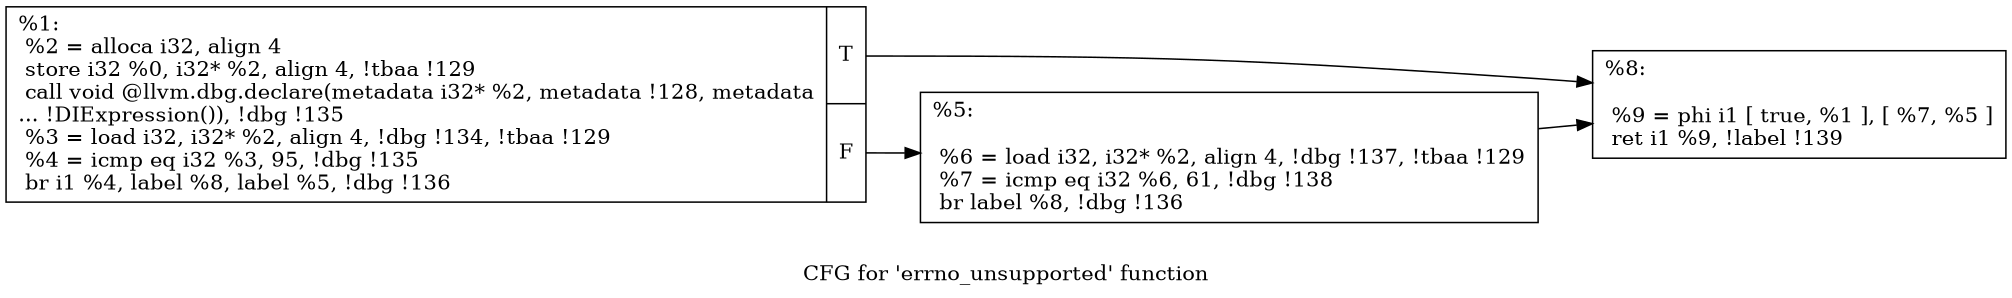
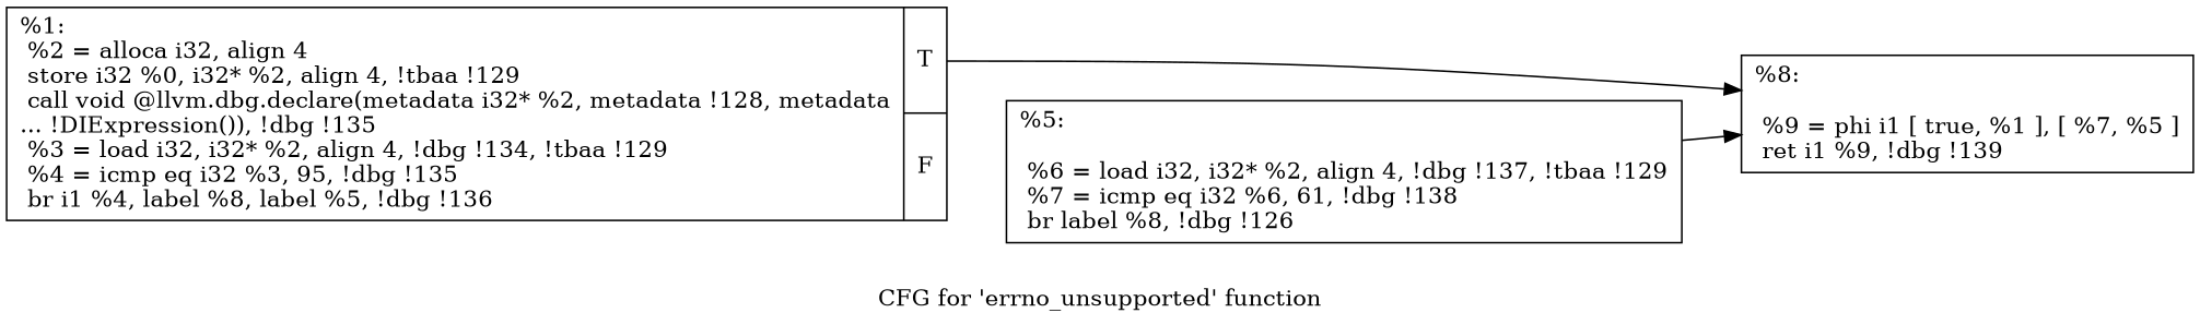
  digraph {
    label="CFG for 'errno_unsupported' function"
    rankdir=LR
    node [shape=record]
    n1 [label="{%1:\l  %2 = alloca i32, align 4\l  store i32 %0, i32* %2, align 4, !tbaa !129\l  call void @llvm.dbg.declare(metadata i32* %2, metadata !128, metadata\l... !DIExpression()), !dbg !135\l  %3 = load i32, i32* %2, align 4, !dbg !134, !tbaa !129\l  %4 = icmp eq i32 %3, 95, !dbg !135\l  br i1 %4, label %8, label %5, !dbg !136\l|{<s0>T|<s1>F}}"]
-   n2 [label="{%8:\l\l  %9 = phi i1 [ true, %1 ], [ %7, %5 ]\l  ret i1 %9, !label !139\l}"]
-   n3 [label="{%5:\l\l  %6 = load i32, i32* %2, align 4, !dbg !137, !tbaa !129\l  %7 = icmp eq i32 %6, 61, !dbg !138\l  br label %8, !dbg !136\l}"]
+   n2 [label="{%8:\l\l  %9 = phi i1 [ true, %1 ], [ %7, %5 ]\l  ret i1 %9, !dbg !139\l}"]
+   n3 [label="{%5:\l\l  %6 = load i32, i32* %2, align 4, !dbg !137, !tbaa !129\l  %7 = icmp eq i32 %6, 61, !dbg !138\l  br label %8, !dbg !126\l}"]
    n1 -> n2 [tailport=s0]
-   n1 -> n3 [tailport=s1]
    n3 -> n2
  }
